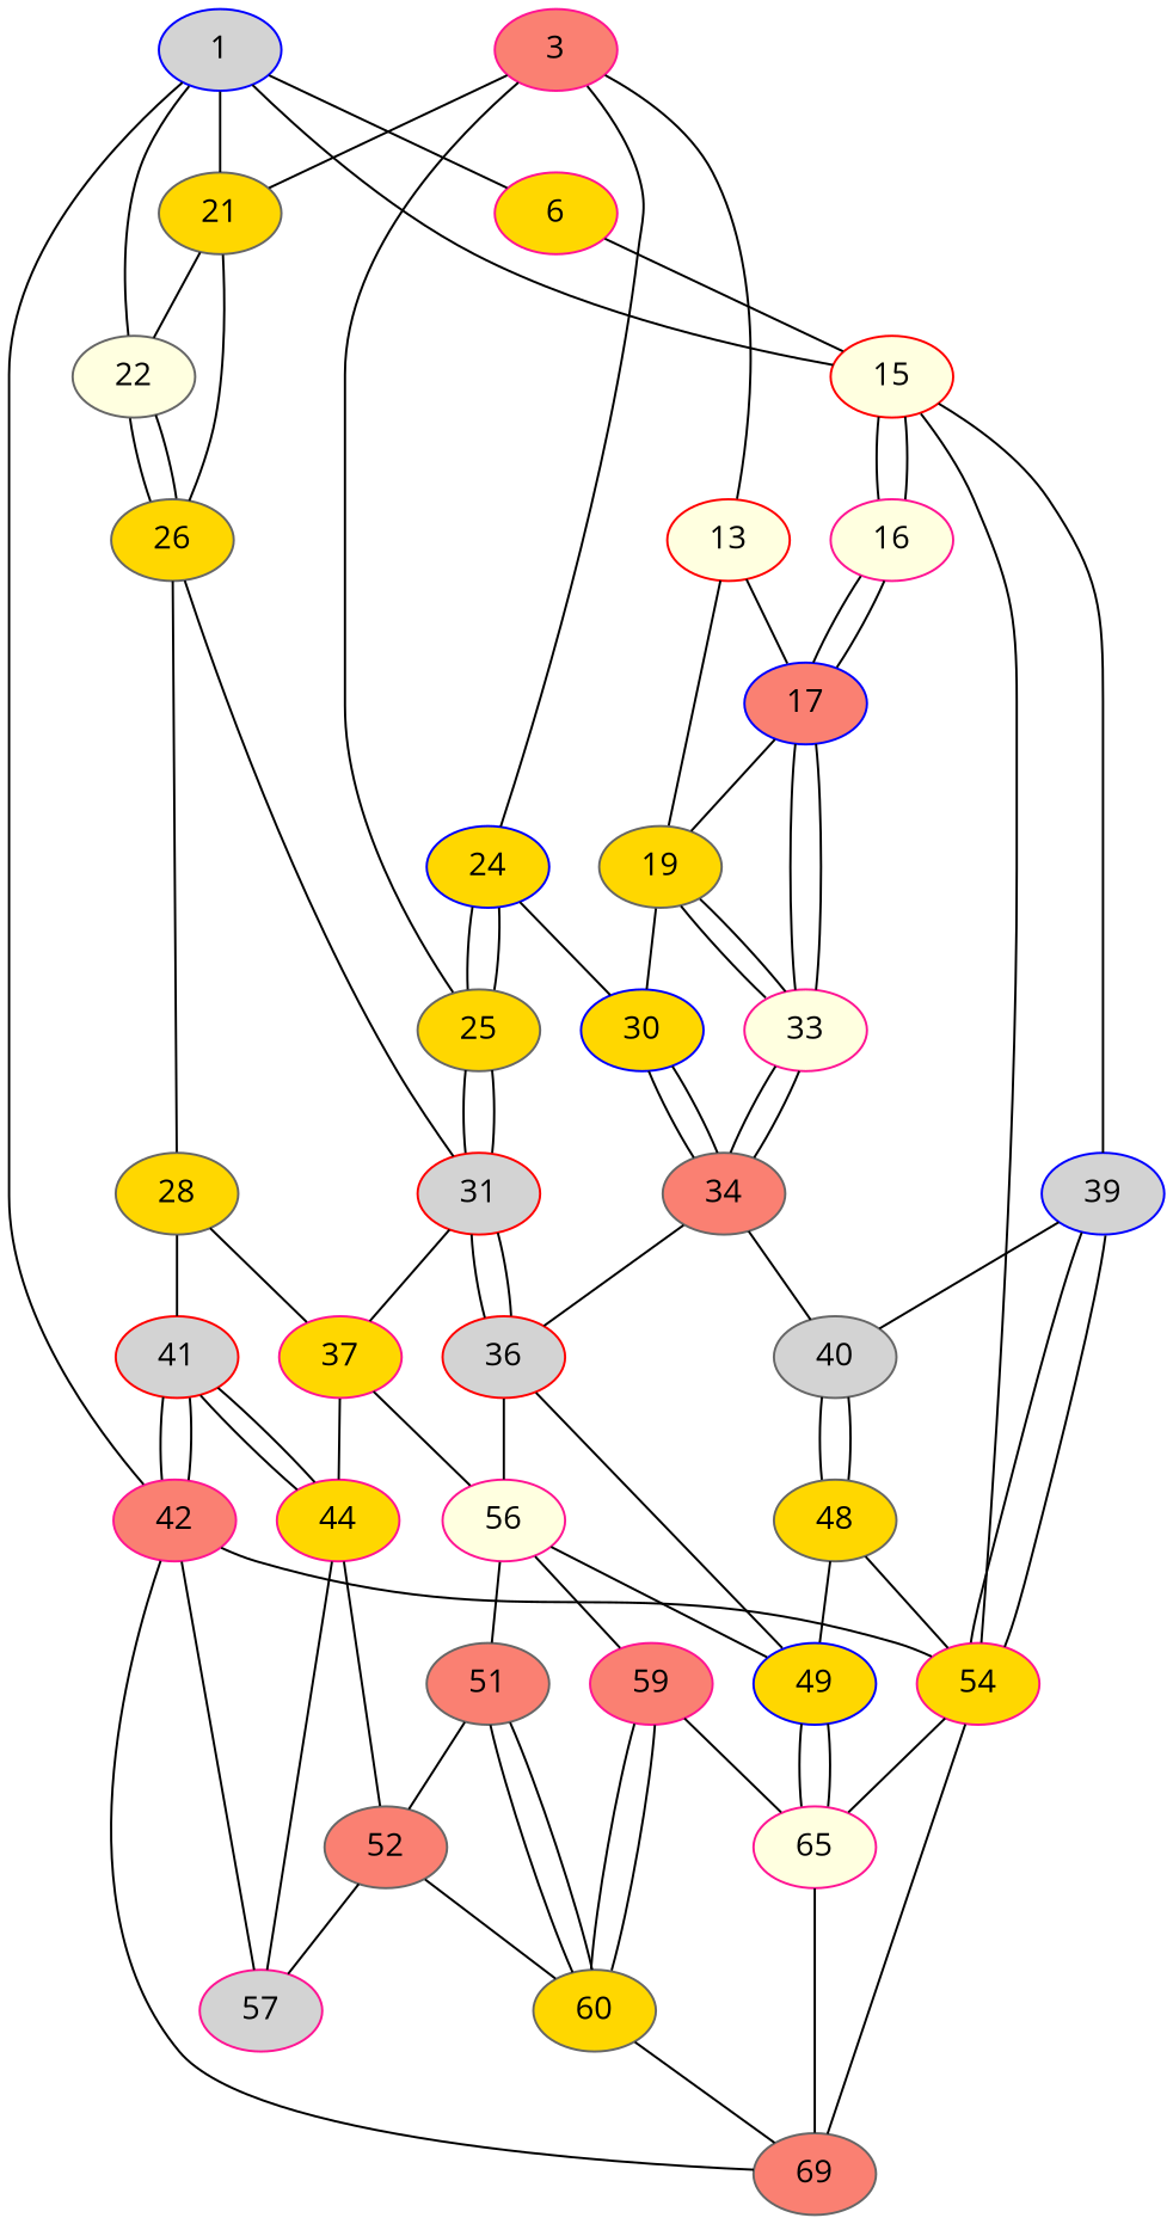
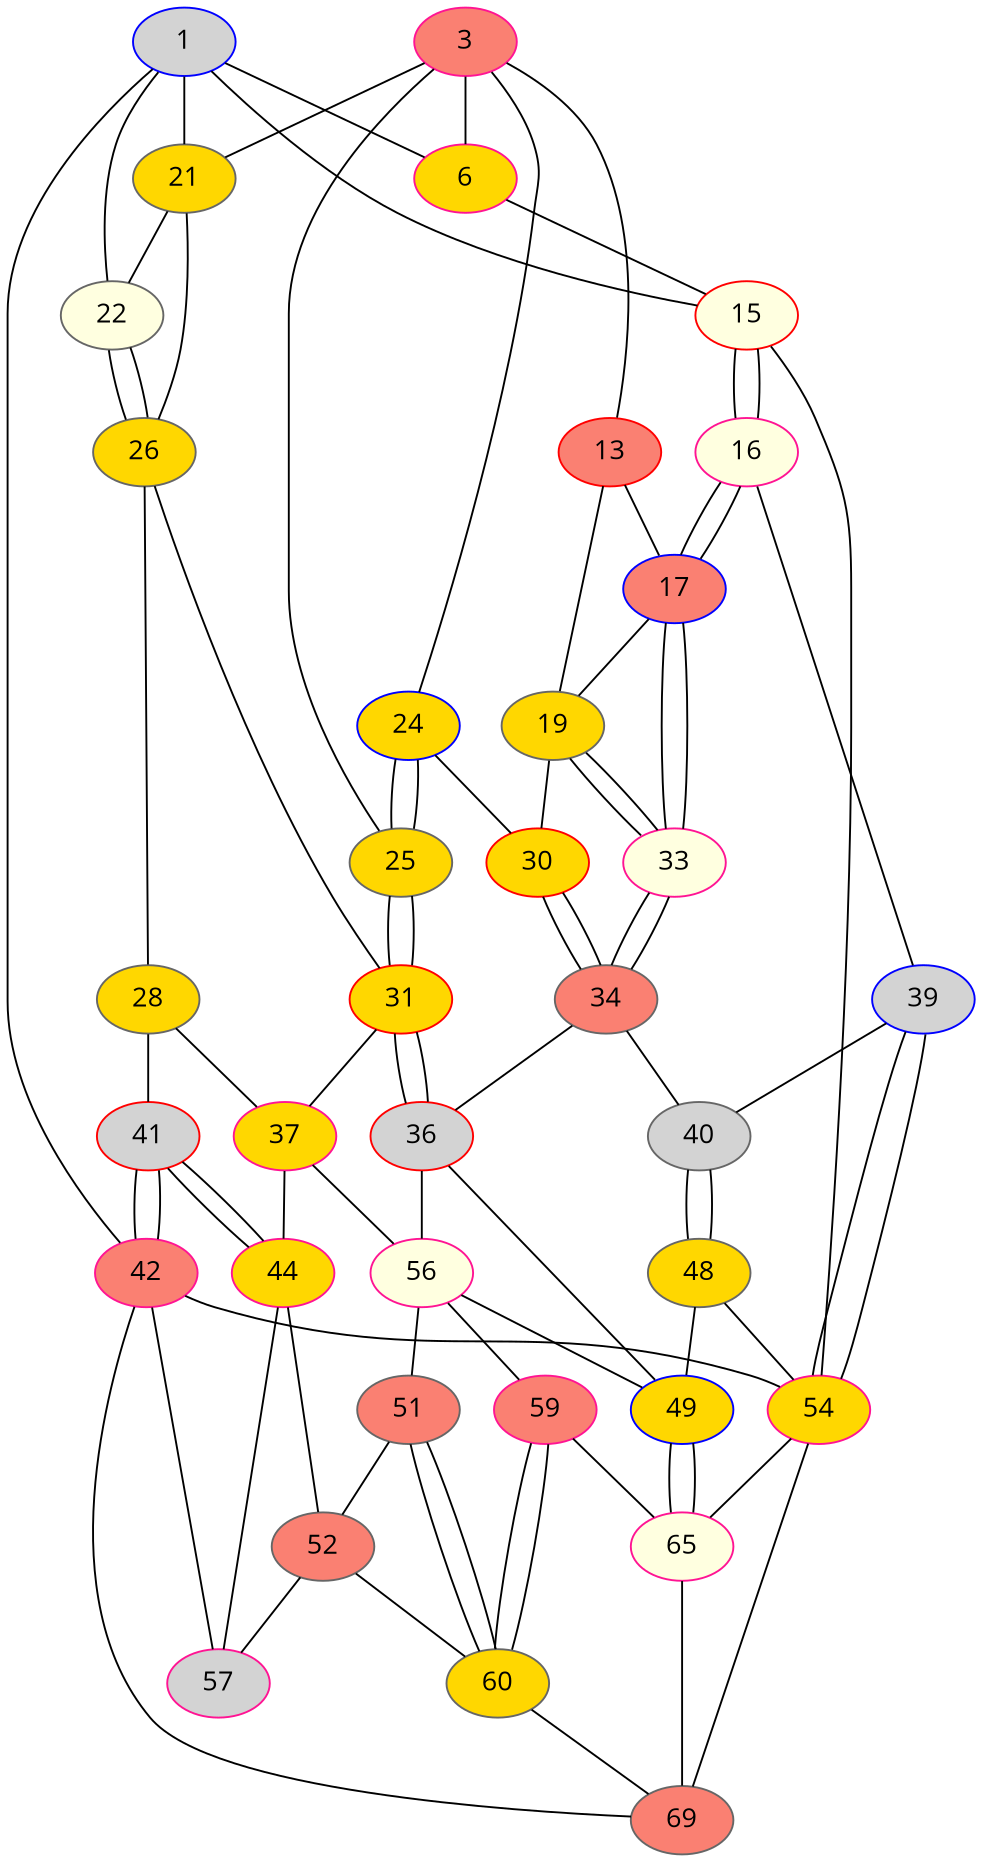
  graph {
    fontname="Open Sans"
    node [color=gray40 fillcolor=gold fontname="Open Sans" style=filled]
    edge [fontname="Open Sans"]
    1 [color=blue fillcolor=lightgrey super="+2+8"]
    6 [color=deeppink super="+11+7"]
    15 [color=red fillcolor=lightyellow]
    21 [super="+23"]
    22 [fillcolor=lightyellow]
    42 [color=deeppink fillcolor=salmon super="+43"]
    3 [color=deeppink fillcolor=salmon super="+4"]
-   13 [color=red fillcolor=lightyellow super="+14"]
+   13 [color=red fillcolor=salmon super="+14"]
    24 [color=blue]
    25
    16 [color=deeppink fillcolor=lightyellow]
    54 [color=deeppink super="+64+55"]
    26 [super="+27"]
    28 [super="+29"]
    37 [color=deeppink super="+38"]
    41 [color=red fillcolor=lightgrey]
    57 [color=deeppink fillcolor=lightgrey super="+58+61"]
    69 [fillcolor=salmon super="+70"]
    17 [color=blue fillcolor=salmon super="+18"]
    19 [super="+20"]
-   30 [color=blue]
-   31 [color=red fillcolor=lightgrey super="+32"]
+   30 [color=red]
+   31 [color=red super="+32"]
    33 [color=deeppink fillcolor=lightyellow]
    39 [color=blue fillcolor=lightgrey]
    65 [color=deeppink fillcolor=lightyellow super="+66+68"]
    40 [fillcolor=lightgrey]
    34 [fillcolor=salmon super="+35"]
    36 [color=red fillcolor=lightgrey super="+45"]
    n29 [color=deeppink fillcolor=lightyellow label=56 super="+47+56"]
    44 [color=deeppink super="+53"]
    49 [color=blue super="+50"]
    48
    51 [fillcolor=salmon]
    59 [color=deeppink fillcolor=salmon]
    52 [fillcolor=salmon]
    60 [super="+62"]
    1 -- 6
    1 -- 15
    1 -- 21
    1 -- 22
    1 -- 42
    6 -- 15
    15 -- 16
    15 -- 16
    15 -- 54
    21 -- 22
    21 -- 26
    22 -- 26
    22 -- 26
    42 -- 54
    42 -- 57
    42 -- 69
+   3 -- 6
    3 -- 21
    3 -- 13
    3 -- 24
    3 -- 25
    13 -- 17
    13 -- 19
    24 -- 25
    24 -- 25
    24 -- 30
    25 -- 31
    25 -- 31
    16 -- 17
    16 -- 17
-   15 -- 39
+   16 -- 39
    54 -- 69
    54 -- 65 [weight=2]
    26 -- 28
    26 -- 31
    28 -- 37
    28 -- 41
    37 -- n29
    37 -- 44
    41 -- 42
    41 -- 42
    41 -- 44
    41 -- 44
    17 -- 19
    17 -- 33
    17 -- 33
    19 -- 30
    19 -- 33
    19 -- 33
    30 -- 34
    30 -- 34
    31 -- 37
    31 -- 36
    31 -- 36
    33 -- 34
    33 -- 34
    39 -- 54
    39 -- 54
    39 -- 40
    65 -- 69 [weight=2]
    40 -- 48
    40 -- 48
    34 -- 40
    34 -- 36
    36 -- n29
    36 -- 49
    n29 -- 49
    n29 -- 51
    n29 -- 59
    44 -- 57
    44 -- 52
    49 -- 65
    49 -- 65
    48 -- 54
    48 -- 49
    51 -- 52
    51 -- 60
    51 -- 60
    59 -- 65
    59 -- 60
    59 -- 60
    52 -- 57
    52 -- 60
    60 -- 69
  }
